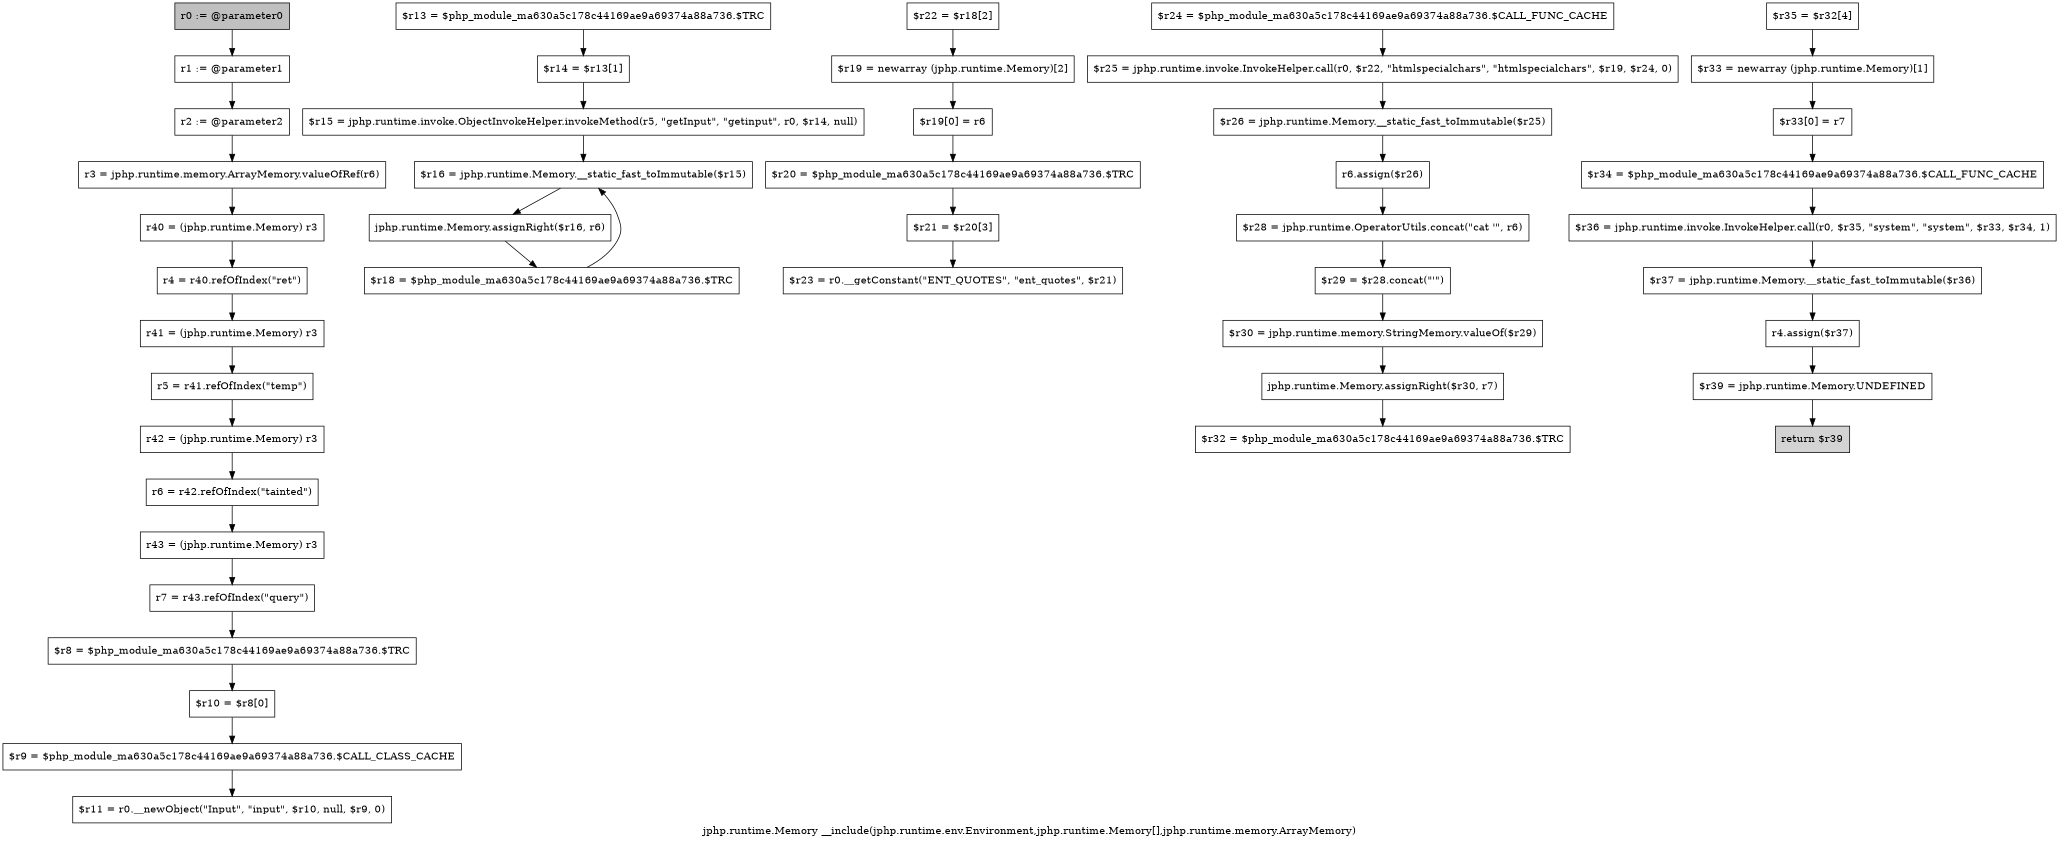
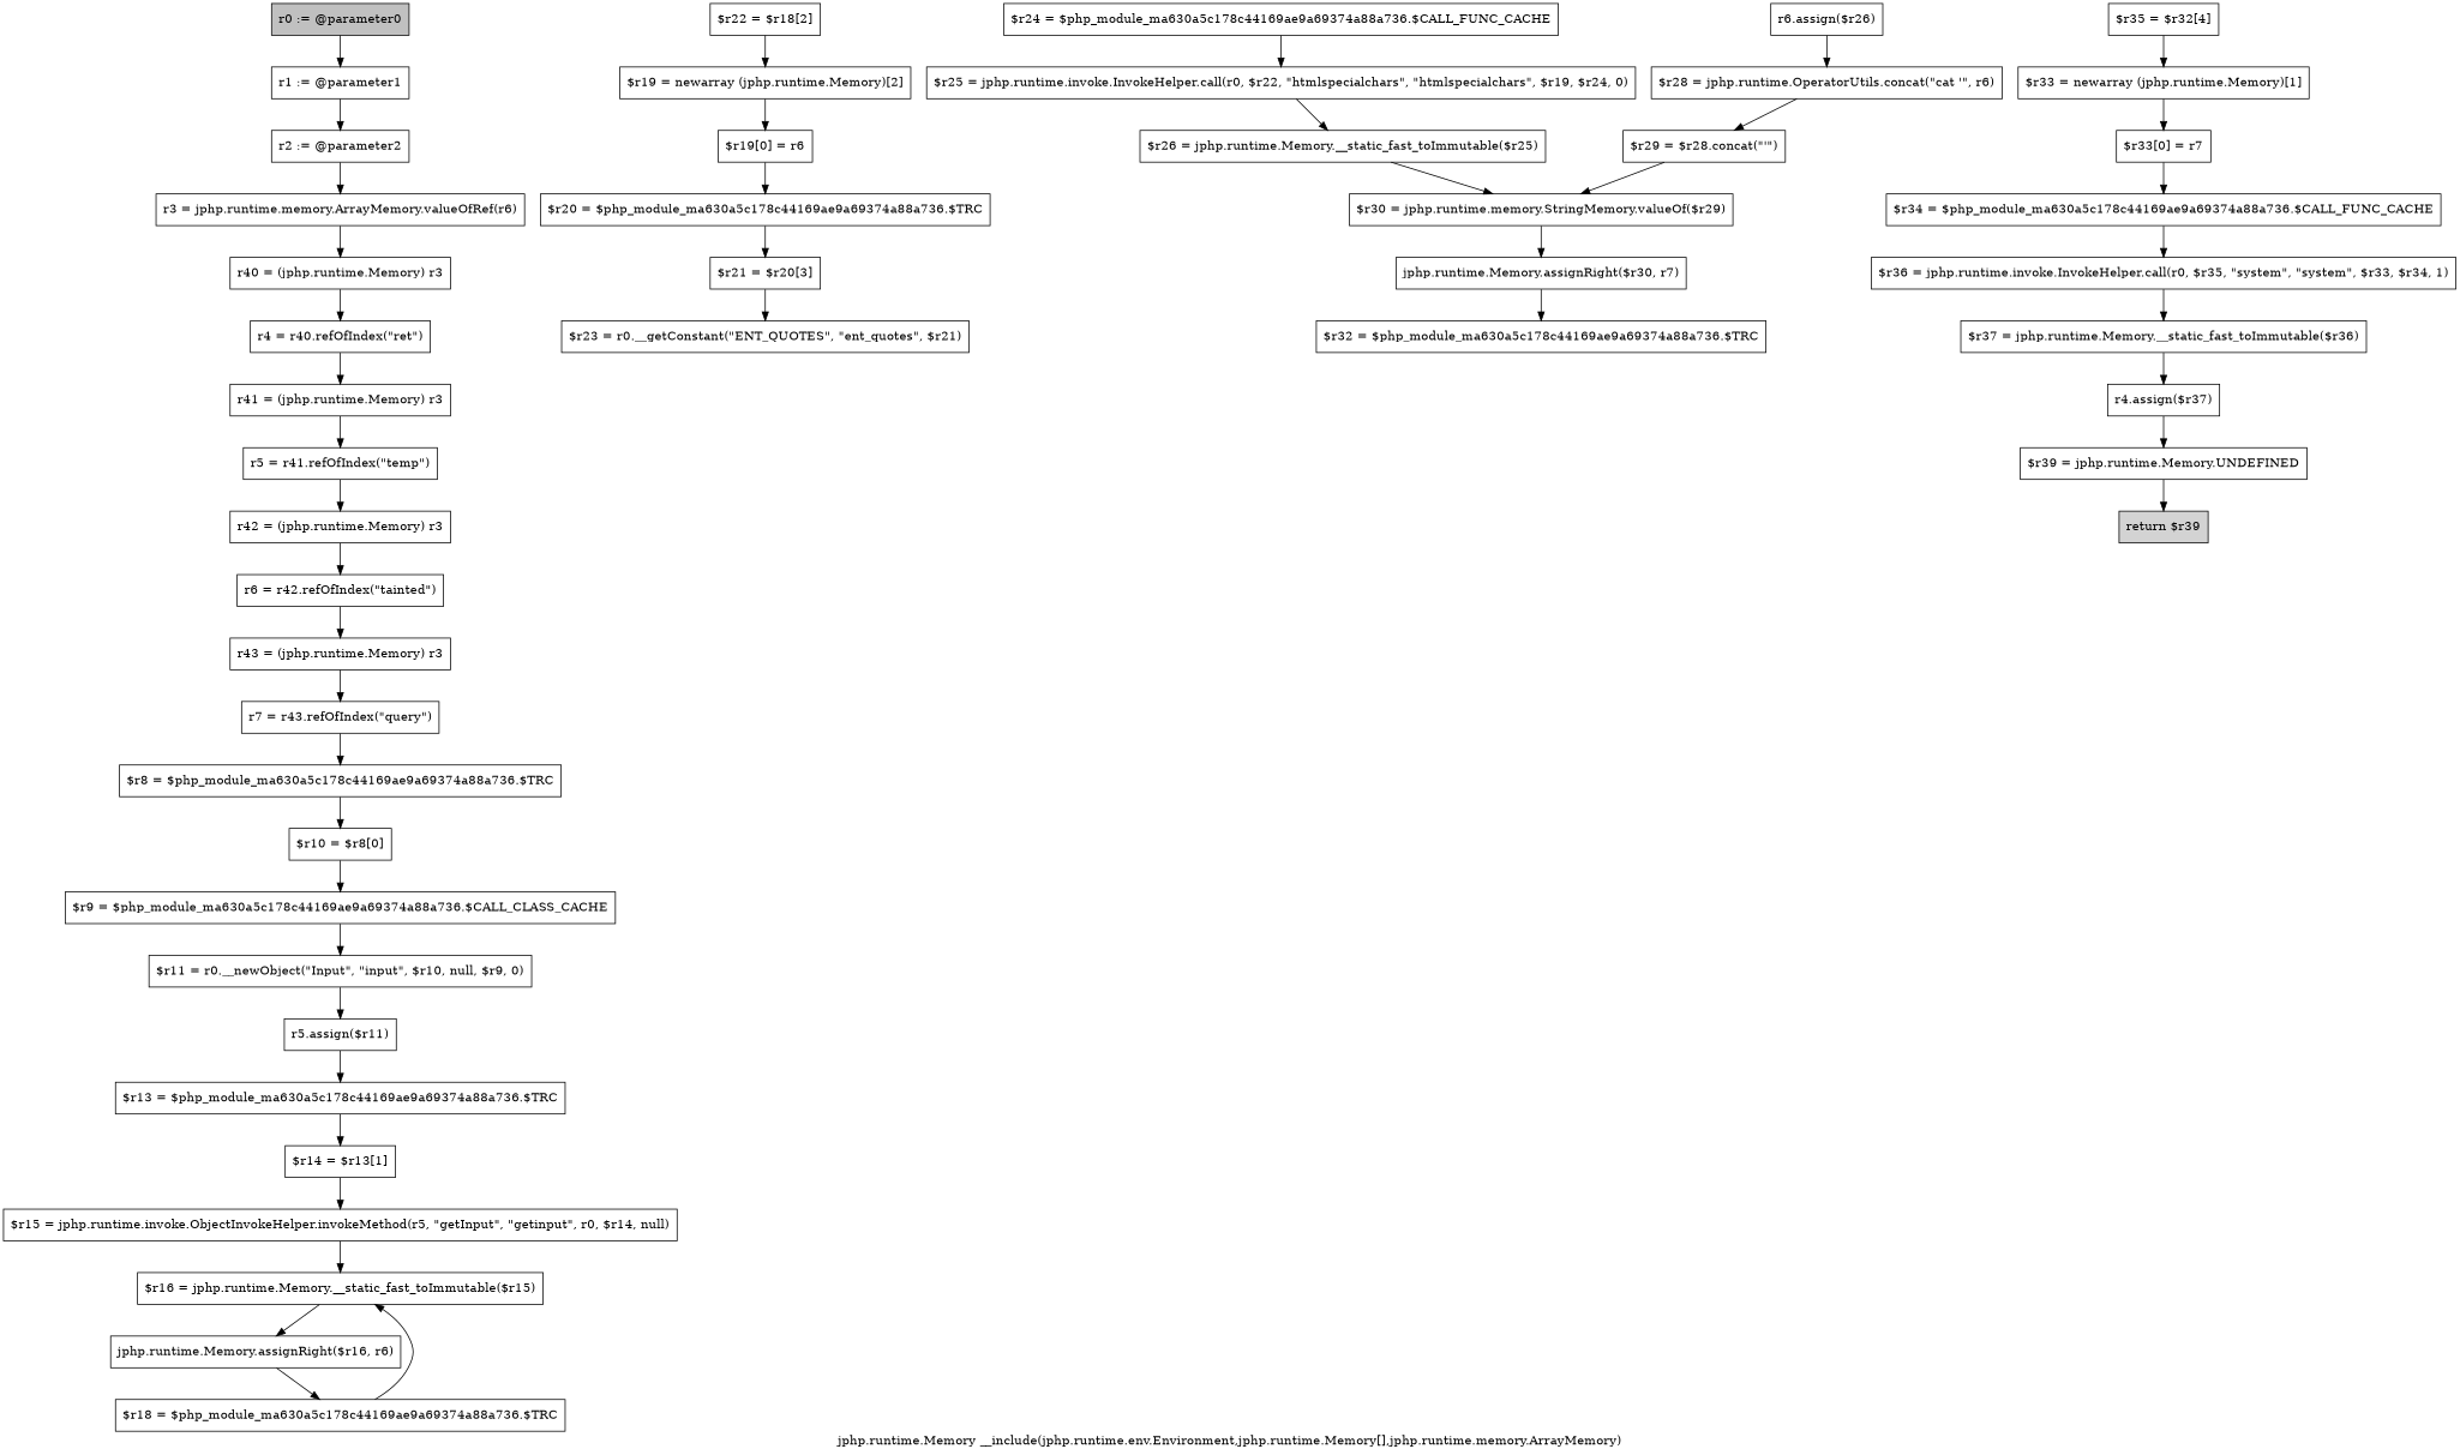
  digraph {
    label="jphp.runtime.Memory __include(jphp.runtime.env.Environment,jphp.runtime.Memory[],jphp.runtime.memory.ArrayMemory)"
    node [shape=box]
    n1 [fillcolor=gray label="r0 := @parameter0" style=filled]
    n2 [label="r1 := @parameter1"]
    n3 [label="r2 := @parameter2"]
    n4 [label="r3 = jphp.runtime.memory.ArrayMemory.valueOfRef(r6)"]
    n5 [label="r40 = (jphp.runtime.Memory) r3"]
    n6 [label="r4 = r40.refOfIndex(\"ret\")"]
    n7 [label="r41 = (jphp.runtime.Memory) r3"]
    n8 [label="r5 = r41.refOfIndex(\"temp\")"]
    n9 [label="r42 = (jphp.runtime.Memory) r3"]
    n10 [label="r6 = r42.refOfIndex(\"tainted\")"]
    n11 [label="r43 = (jphp.runtime.Memory) r3"]
    n12 [label="r7 = r43.refOfIndex(\"query\")"]
    n13 [label="$r8 = $php_module_ma630a5c178c44169ae9a69374a88a736.$TRC"]
    n14 [label="$r10 = $r8[0]"]
    n15 [label="$r9 = $php_module_ma630a5c178c44169ae9a69374a88a736.$CALL_CLASS_CACHE"]
    n16 [label="$r11 = r0.__newObject(\"Input\", \"input\", $r10, null, $r9, 0)"]
+   n17 [label="r5.assign($r11)"]
    n18 [label="$r13 = $php_module_ma630a5c178c44169ae9a69374a88a736.$TRC"]
    n19 [label="$r14 = $r13[1]"]
    n20 [label="$r15 = jphp.runtime.invoke.ObjectInvokeHelper.invokeMethod(r5, \"getInput\", \"getinput\", r0, $r14, null)"]
    n21 [label="$r16 = jphp.runtime.Memory.__static_fast_toImmutable($r15)"]
    n22 [label="jphp.runtime.Memory.assignRight($r16, r6)"]
    n23 [label="$r18 = $php_module_ma630a5c178c44169ae9a69374a88a736.$TRC"]
    n24 [label="$r22 = $r18[2]"]
    n25 [label="$r19 = newarray (jphp.runtime.Memory)[2]"]
    n26 [label="$r19[0] = r6"]
    n27 [label="$r20 = $php_module_ma630a5c178c44169ae9a69374a88a736.$TRC"]
    n28 [label="$r21 = $r20[3]"]
    n29 [label="$r23 = r0.__getConstant(\"ENT_QUOTES\", \"ent_quotes\", $r21)"]
    n30 [label="$r24 = $php_module_ma630a5c178c44169ae9a69374a88a736.$CALL_FUNC_CACHE"]
    n31 [label="$r25 = jphp.runtime.invoke.InvokeHelper.call(r0, $r22, \"htmlspecialchars\", \"htmlspecialchars\", $r19, $r24, 0)"]
    n32 [label="$r26 = jphp.runtime.Memory.__static_fast_toImmutable($r25)"]
    n33 [label="r6.assign($r26)"]
    n34 [label="$r28 = jphp.runtime.OperatorUtils.concat(\"cat \'\", r6)"]
    n35 [label="$r29 = $r28.concat(\"\'\")"]
    n36 [label="$r30 = jphp.runtime.memory.StringMemory.valueOf($r29)"]
    n37 [label="jphp.runtime.Memory.assignRight($r30, r7)"]
    n38 [label="$r32 = $php_module_ma630a5c178c44169ae9a69374a88a736.$TRC"]
    n39 [label="$r35 = $r32[4]"]
    n40 [label="$r33 = newarray (jphp.runtime.Memory)[1]"]
    n41 [label="$r33[0] = r7"]
    n42 [label="$r34 = $php_module_ma630a5c178c44169ae9a69374a88a736.$CALL_FUNC_CACHE"]
    n43 [label="$r36 = jphp.runtime.invoke.InvokeHelper.call(r0, $r35, \"system\", \"system\", $r33, $r34, 1)"]
    n44 [label="$r37 = jphp.runtime.Memory.__static_fast_toImmutable($r36)"]
    n45 [label="r4.assign($r37)"]
    n46 [label="$r39 = jphp.runtime.Memory.UNDEFINED"]
    n47 [fillcolor=lightgray label="return $r39" style=filled]
    n1 -> n2
    n2 -> n3
    n3 -> n4
    n4 -> n5
    n5 -> n6
    n6 -> n7
    n7 -> n8
    n8 -> n9
    n9 -> n10
    n10 -> n11
    n11 -> n12
    n12 -> n13
    n13 -> n14
    n14 -> n15
    n15 -> n16
+   n16 -> n17
+   n17 -> n18
    n18 -> n19
    n19 -> n20
    n20 -> n21
    n21 -> n22
    n22 -> n23
    n23 -> n21
    n24 -> n25
    n25 -> n26
    n26 -> n27
    n27 -> n28
    n28 -> n29
    n30 -> n31
    n31 -> n32
-   n32 -> n33
+   n32 -> n36
    n33 -> n34
    n34 -> n35
    n35 -> n36
    n36 -> n37
    n37 -> n38
    n39 -> n40
    n40 -> n41
    n41 -> n42
    n42 -> n43
    n43 -> n44
    n44 -> n45
    n45 -> n46
    n46 -> n47
  }
